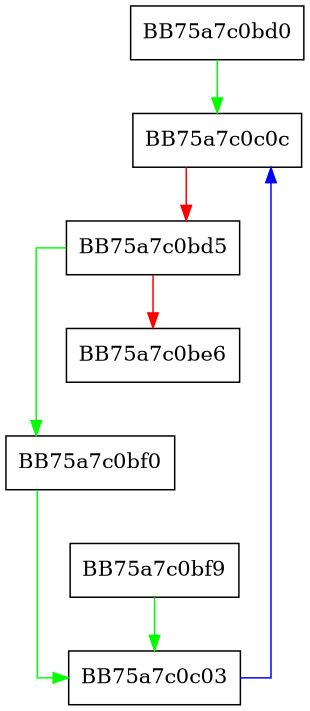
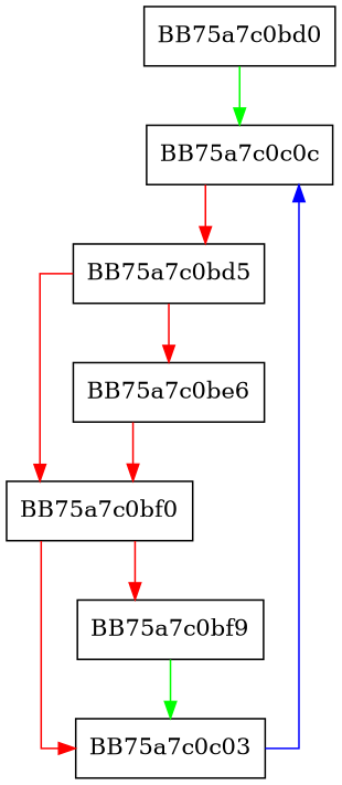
  digraph {
    splines=ortho
    node [shape=box]
    edge [color=green]
    BB75a7c0bd0
    BB75a7c0c0c
    BB75a7c0bd5
    BB75a7c0bf0
    BB75a7c0be6
    BB75a7c0c03
    BB75a7c0bf9
    BB75a7c0bd0 -> BB75a7c0c0c
    BB75a7c0c0c -> BB75a7c0bd5 [color=red]
-   BB75a7c0bd5 -> BB75a7c0bf0
+   BB75a7c0bd5 -> BB75a7c0bf0 [color=red]
    BB75a7c0bd5 -> BB75a7c0be6 [color=red]
-   BB75a7c0bf0 -> BB75a7c0c03
+   BB75a7c0bf0 -> BB75a7c0c03 [color=red]
+   BB75a7c0bf0 -> BB75a7c0bf9 [color=red]
+   BB75a7c0be6 -> BB75a7c0bf0 [color=red]
    BB75a7c0c03 -> BB75a7c0c0c [color=blue]
    BB75a7c0bf9 -> BB75a7c0c03
  }
